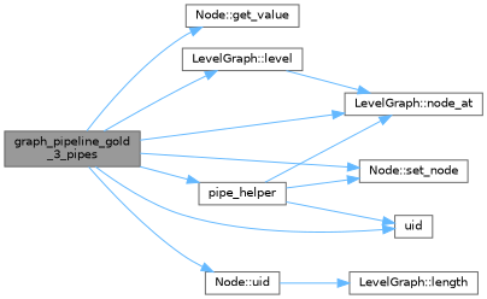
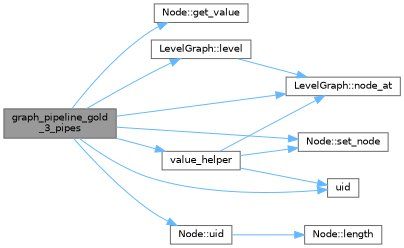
  digraph {
    rankdir=LR
    node [color=grey40 fillcolor=white fontname=Helvetica fontsize=10 shape=box style=filled]
    edge [color=steelblue1 fontname=Helvetica fontsize=10 labelfontname=Helvetica labelfontsize=10 style=solid]
    n1 [color=gray40 fillcolor=grey60 fontcolor=black height=0.2 label="graph_pipeline_gold\l_3_pipes" width=0.4]
    n2 [height=0.2 label="Node::get_value" width=0.4]
    n3 [height=0.2 label="LevelGraph::level" width=0.4]
    n4 [height=0.2 label="LevelGraph::node_at" width=0.4]
-   n5 [height=0.2 label=pipe_helper width=0.4]
+   n5 [height=0.2 label=value_helper width=0.4]
    n6 [height=0.2 label="Node::set_node" width=0.4]
    n7 [height=0.2 label=uid width=0.4]
    n8 [height=0.2 label="Node::uid" width=0.4]
-   n9 [height=0.2 label="LevelGraph::length" width=0.4]
+   n9 [height=0.2 label="Node::length" width=0.4]
    n1 -> n2
    n1 -> n3
    n1 -> n4
    n1 -> n5
    n1 -> n6
    n1 -> n7
    n1 -> n8
    n3 -> n4
    n5 -> n4
    n5 -> n6
    n5 -> n7
    n8 -> n9
  }
